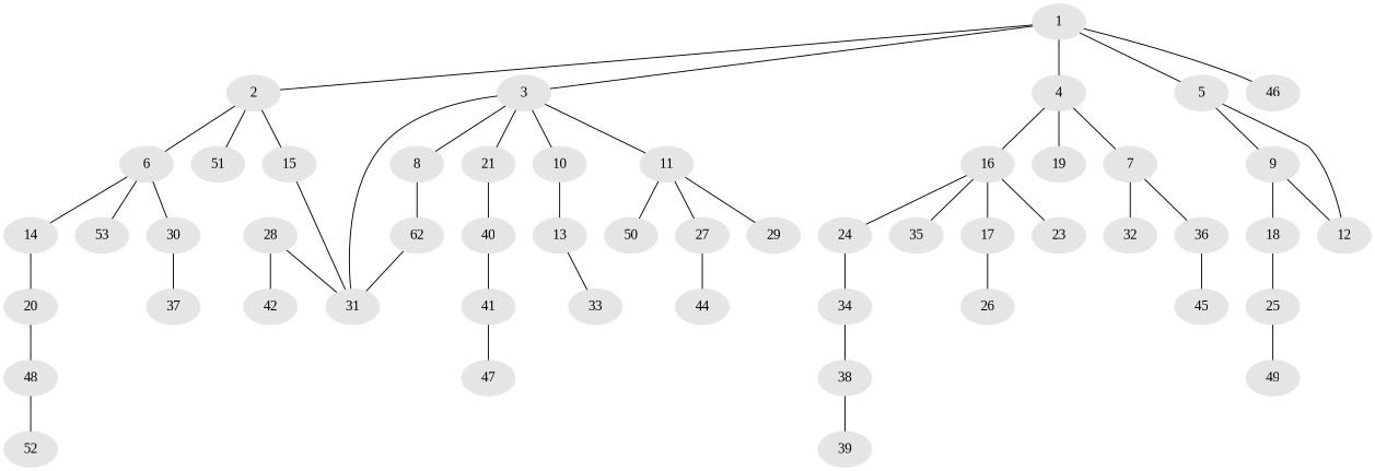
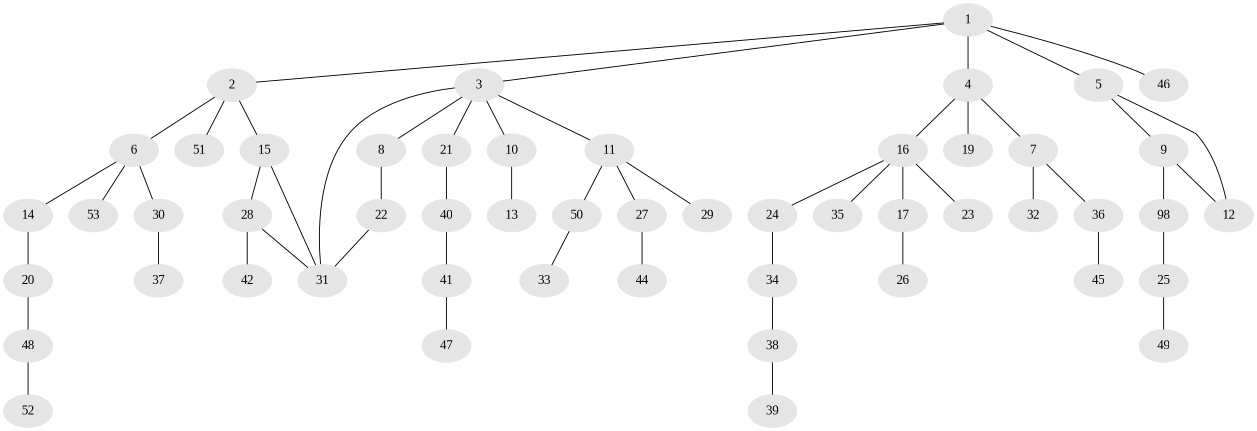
  graph {
    fontname="Liberation Serif"
    node [color=gray90 fontname="Liberation Serif" style=filled]
    edge [fontname="Liberation Serif" weight=1.0]
    1
    2
    3
    4
    5
    46
    6
    15
    51
    8
    10
    11
    21
    31
    7
    16
    19
    9
    12
    14
    30
    53
    28
-   22 [label=62]
+   22
    13
    27
    29
    50
    40
    32
    36
    17
    23
    24
    35
-   18
+   18 [label=98]
    20
    37
    45
    25
    33
    44
    48
    42
    26
    34
    49
    52
    41
    38
    39
    47
    1 -- 2
    1 -- 3
    1 -- 4
    1 -- 5
    1 -- 46
    2 -- 6
    2 -- 15
    2 -- 51
    3 -- 8
    3 -- 10
    3 -- 11
    3 -- 21
    3 -- 31
    4 -- 7
    4 -- 16
    4 -- 19
    5 -- 9
    5 -- 12
    6 -- 14
    6 -- 30 [weight=2.0]
    6 -- 53
    15 -- 31
+   15 -- 28 [weight=2.0]
    8 -- 22
    10 -- 13
    11 -- 27
    11 -- 29
    11 -- 50
    21 -- 40
    7 -- 32 [weight=2.0]
    7 -- 36
    16 -- 17
    16 -- 23
    16 -- 24
    16 -- 35
    9 -- 12
    9 -- 18
    14 -- 20
    30 -- 37
    28 -- 31
    28 -- 42
    22 -- 31
-   13 -- 33
+   50 -- 33
    27 -- 44
    40 -- 41 [weight=2.0]
    36 -- 45 [weight=2.0]
    17 -- 26
    24 -- 34 [weight=2.0]
    18 -- 25
    20 -- 48
    25 -- 49
    48 -- 52
    34 -- 38
    41 -- 47
    38 -- 39
  }
